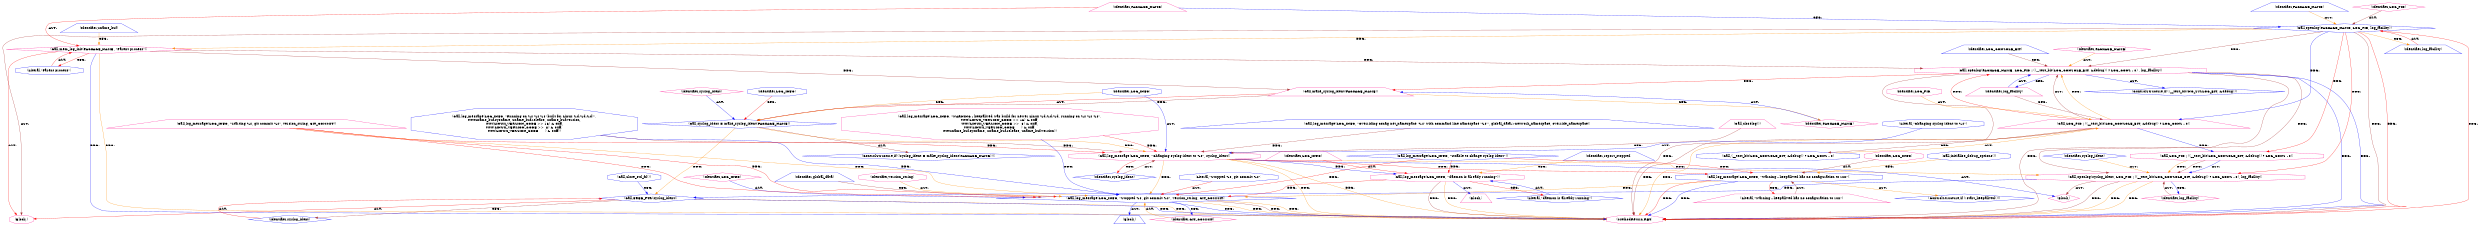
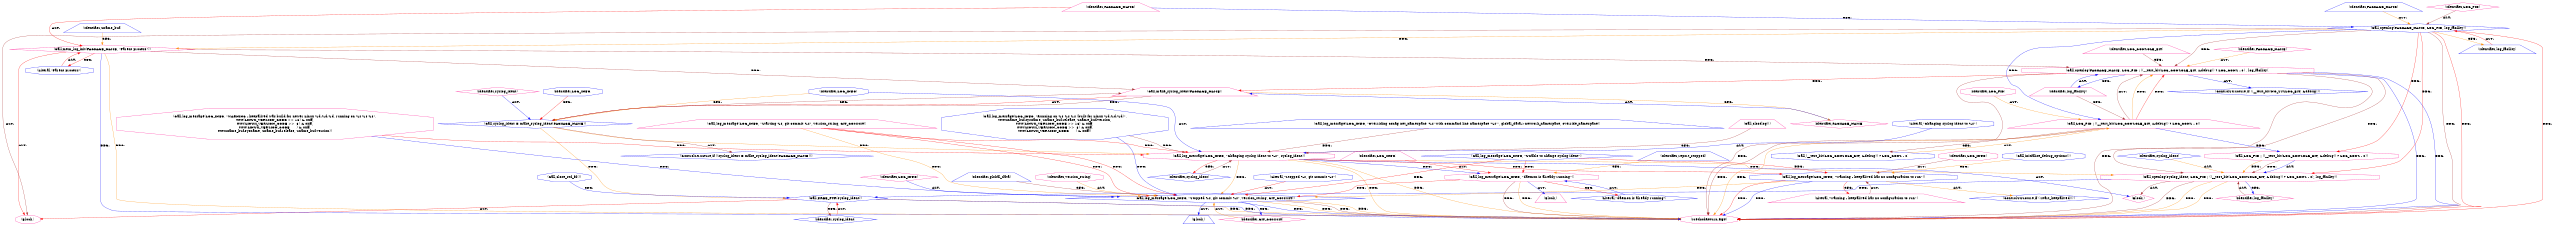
  digraph {
    node [color=deeppink shape=diamond]
    edge [color=darkorange]
    n1 [label="(Call,make_syslog_ident(PACKAGE_NAME))" shape=trapezium]
    n2 [color=blue label="(Call,syslog_ident = make_syslog_ident(PACKAGE_NAME))"]
    n3 [label="(Identifier,PACKAGE_NAME)"]
    n4 [label="(Call,log_message(LOG_INFO, \"Changing syslog ident to %s\", syslog_ident))" shape=octagon]
    n5 [color=blue label="(Call,FREE_PTR(syslog_ident))"]
    n6 [color=blue label="(ControlStructure,if ((syslog_ident = make_syslog_ident(PACKAGE_NAME))))"]
    n7 [label="(MethodReturn,RET)" shape=octagon]
    n8 [label="(Call,openlog(PACKAGE_NAME, LOG_PID | ((__test_bit(LOG_CONSOLE_BIT, &debug)) ? LOG_CONS : 0) , log_facility))" shape=octagon]
    n9 [label="(Call,openlog(syslog_ident, LOG_PID | ((__test_bit(LOG_CONSOLE_BIT, &debug)) ? LOG_CONS : 0), log_facility))" shape=octagon]
    n10 [color=blue label="(ControlStructure,if (!__test_bit(NO_SYSLOG_BIT, &debug)))"]
    n11 [label="(Identifier,log_facility)" shape=trapezium]
    n12 [label="(Block,)"]
    n13 [label="(Identifier,log_facility)"]
    n14 [label="(Call,LOG_PID | ((__test_bit(LOG_CONSOLE_BIT, &debug)) ? LOG_CONS : 0))" shape=trapezium]
    n15 [label="(Call,mem_log_init(PACKAGE_NAME, \"Parent process\"))"]
    n16 [color=blue label="(Literal,\"Parent process\")" shape=octagon]
    n17 [label="(Block,)" shape=octagon]
    n18 [color=blue label="(Call,openlog(PACKAGE_NAME, LOG_PID, log_facility))"]
    n19 [label="(Call,LOG_PID | ((__test_bit(LOG_CONSOLE_BIT, &debug)) ? LOG_CONS : 0))" shape=octagon]
    n20 [color=blue label="(Identifier,log_facility)" shape=trapezium]
    n21 [color=blue label="(Call,(__test_bit(LOG_CONSOLE_BIT, &debug)) ? LOG_CONS : 0)" shape=octagon]
    n22 [label="(Call,log_message(LOG_INFO, \"daemon is already running\"))" shape=octagon]
    n23 [color=blue label="(Call,log_message(LOG_INFO, \"Stopped %s, git commit %s\", version_string, GIT_COMMIT))"]
    n24 [color=blue label="(Call,log_message(LOG_INFO, \"Warning - keepalived has no configuration to run\"))" shape=octagon]
    n25 [color=blue label="(Identifier,syslog_ident)"]
    n26 [color=blue label="(Identifier,syslog_ident)"]
    n27 [label="(Block,)" shape=trapezium]
    n28 [color=blue label="(Literal,\"daemon is already running\")"]
    n29 [label="(Identifier,GIT_COMMIT)"]
    n30 [color=blue label="(Block,)" shape=trapezium]
    n31 [label="(Literal,\"Warning - keepalived has no configuration to run\")" shape=trapezium]
    n32 [color=blue label="(ControlStructure,if (!start_keepalived()))"]
    n33 [color=blue label="(Literal,\"Changing syslog ident to %s\")" shape=octagon]
    n34 [label="(Identifier,LOG_INFO)"]
    n35 [label="(Identifier,LOG_INFO)" shape=trapezium]
    n36 [color=blue label="(Identifier,global_data)" shape=trapezium]
    n37 [color=blue label="(Call,log_message(LOG_INFO, \"Running on %s %s %s (built for Linux %d.%d.%d)\",\n\t\t\t\t\tuname_buf.sysname, uname_buf.release, uname_buf.version,\n\t\t\t\t\t(LINUX_VERSION_CODE >> 16) & 0xff,\n\t\t\t\t\t(LINUX_VERSION_CODE >>  8) & 0xff,\n\t\t\t\t\t(LINUX_VERSION_CODE      ) & 0xff))" shape=octagon]
    n38 [color=blue label="(Identifier,LOG_INFO)" shape=octagon]
    n39 [label="(Identifier,LOG_PID)" shape=octagon]
    n40 [color=blue label="(Literal,\"Stopped %s, git commit %s\")" shape=octagon]
    n41 [color=blue label="(Identifier,uname_buf)" shape=trapezium]
    n42 [color=blue label="(Identifier,report_stopped)" shape=trapezium]
    n43 [label="(Call,log_message(LOG_INFO, \"WARNING - keepalived was build for newer Linux %d.%d.%d, running on %s %s %s\",\n\t\t\t\t\t(LINUX_VERSION_CODE >> 16) & 0xff,\n\t\t\t\t\t(LINUX_VERSION_CODE >>  8) & 0xff,\n\t\t\t\t\t(LINUX_VERSION_CODE      ) & 0xff,\n\t\t\t\t\tuname_buf.sysname, uname_buf.release, uname_buf.version))" shape=octagon]
    n44 [label="(Identifier,LOG_INFO)" shape=octagon]
-   n45 [color=blue label="(Identifier,LOG_CONSOLE_BIT)" shape=trapezium]
+   n45 [label="(Identifier,LOG_CONSOLE_BIT)" shape=trapezium]
    n46 [label="(Call,log_message(LOG_INFO, \"Starting %s, git commit %s\", version_string, GIT_COMMIT))" shape=trapezium]
    n47 [color=blue label="(Call,log_message(LOG_INFO, \"Overriding config net_namespace '%s' with command line namespace '%s'\", global_data->network_namespace, override_namespace))" shape=trapezium]
    n48 [label="(Identifier,PACKAGE_NAME)"]
    n49 [label="(Identifier,syslog_ident)"]
    n50 [label="(Identifier,PACKAGE_NAME)" shape=trapezium]
    n51 [color=blue label="(Identifier,PACKAGE_NAME)" shape=trapezium]
    n52 [color=blue label="(Call,initialise_debug_options())" shape=octagon]
    n53 [color=blue label="(Call,close_std_fd())" shape=octagon]
    n54 [color=blue label="(Call,log_message(LOG_INFO, \"Unable to change syslog ident\"))"]
    n55 [label="(Call,closelog())" shape=trapezium]
    n56 [label="(Identifier,version_string)" shape=octagon]
    n57 [label="(Identifier,LOG_PID)"]
    n58 [color=blue label="(Identifier,LOG_INFO)" shape=octagon]
    n59 [color=blue label="(Identifier,syslog_ident)"]
    n1 -> n2 [color=red label="AST: "]
    n1 -> n2 [color=brown label="DDG: "]
    n1 -> n3 [label="CFG: "]
+   n2 -> n1 [color=brown label="CFG: "]
    n2 -> n4 [label="DDG: "]
    n2 -> n5 [label="DDG: "]
    n2 -> n6 [color=brown label="AST: "]
    n3 -> n1 [color=blue label="AST: "]
    n4 -> n7 [label="DDG: "]
    n4 -> n7 [label="DDG: "]
    n4 -> n9 [label="DDG: "]
    n4 -> n12 [color=blue label="AST: "]
    n4 -> n22 [color=blue label="DDG: "]
    n4 -> n23 [label="DDG: "]
    n4 -> n24 [color=red label="DDG: "]
    n4 -> n25 [color=red label="CFG: "]
    n5 -> n7 [label="DDG: "]
    n5 -> n7 [color=blue label="DDG: "]
    n5 -> n17 [color=red label="AST: "]
    n5 -> n26 [color=brown label="CFG: "]
    n8 -> n1 [color=red label="DDG: "]
    n8 -> n7 [color=brown label="DDG: "]
    n8 -> n7 [color=blue label="DDG: "]
    n8 -> n7 [color=blue label="DDG: "]
    n8 -> n7 [color=brown label="DDG: "]
    n8 -> n9 [color=brown label="DDG: "]
    n8 -> n10 [color=blue label="AST: "]
    n8 -> n11 [color=blue label="CFG: "]
    n9 -> n5 [color=blue label="DDG: "]
    n9 -> n7 [color=brown label="DDG: "]
    n9 -> n7 [label="DDG: "]
    n9 -> n7 [label="DDG: "]
    n9 -> n12 [color=brown label="AST: "]
    n9 -> n13 [color=blue label="CFG: "]
    n11 -> n8 [color=blue label="AST: "]
    n11 -> n14 [color=brown label="CFG: "]
    n13 -> n9 [color=brown label="AST: "]
    n14 -> n7 [label="DDG: "]
    n14 -> n7 [color=brown label="DDG: "]
    n14 -> n8 [color=brown label="AST: "]
    n14 -> n8 [label="DDG: "]
    n14 -> n8 [color=red label="DDG: "]
    n14 -> n19 [color=blue label="DDG: "]
    n14 -> n21 [color=brown label="CFG: "]
    n15 -> n1 [color=brown label="DDG: "]
    n15 -> n7 [color=blue label="DDG: "]
    n15 -> n7 [label="DDG: "]
    n15 -> n8 [color=brown label="DDG: "]
    n15 -> n16 [color=red label="CFG: "]
    n15 -> n17 [color=red label="AST: "]
    n16 -> n15 [color=red label="AST: "]
    n18 -> n7 [color=brown label="DDG: "]
    n18 -> n7 [color=red label="DDG: "]
    n18 -> n7 [color=red label="DDG: "]
    n18 -> n8 [color=brown label="DDG: "]
    n18 -> n9 [color=red label="DDG: "]
    n18 -> n14 [color=blue label="DDG: "]
    n18 -> n15 [label="DDG: "]
    n18 -> n17 [color=brown label="AST: "]
    n18 -> n19 [color=red label="DDG: "]
    n18 -> n20 [label="CFG: "]
    n19 -> n9 [color=blue label="AST: "]
    n19 -> n9 [label="DDG: "]
    n19 -> n9 [color=brown label="DDG: "]
    n20 -> n18 [color=red label="AST: "]
    n21 -> n14 [label="AST: "]
    n22 -> n7 [color=brown label="DDG: "]
    n22 -> n7 [label="DDG: "]
    n22 -> n23 [color=red label="DDG: "]
    n22 -> n27 [color=blue label="AST: "]
    n22 -> n28 [color=red label="CFG: "]
    n23 -> n7 [label="DDG: "]
    n23 -> n7 [color=brown label="DDG: "]
    n23 -> n7 [label="DDG: "]
    n23 -> n7 [color=blue label="DDG: "]
    n23 -> n29 [color=blue label="CFG: "]
    n23 -> n30 [color=blue label="AST: "]
    n24 -> n7 [color=red label="DDG: "]
    n24 -> n7 [color=blue label="DDG: "]
    n24 -> n23 [label="DDG: "]
    n24 -> n31 [color=red label="CFG: "]
    n24 -> n32 [label="AST: "]
    n25 -> n4 [color=brown label="AST: "]
    n26 -> n5 [color=red label="AST: "]
    n28 -> n22 [color=blue label="AST: "]
    n29 -> n23 [label="AST: "]
    n31 -> n24 [color=brown label="AST: "]
    n33 -> n4 [color=blue label="AST: "]
    n34 -> n23 [color=blue label="AST: "]
    n35 -> n22 [color=red label="AST: "]
    n36 -> n23 [color=brown label="CFG: "]
    n37 -> n4 [color=brown label="DDG: "]
    n37 -> n23 [color=blue label="DDG: "]
    n38 -> n2 [label="CFG: "]
    n38 -> n4 [color=blue label="AST: "]
    n39 -> n14 [label="AST: "]
    n40 -> n23 [color=red label="AST: "]
    n41 -> n15 [label="CFG: "]
    n42 -> n22 [label="CFG: "]
    n43 -> n4 [color=red label="DDG: "]
    n43 -> n23 [color=blue label="DDG: "]
    n44 -> n24 [color=brown label="AST: "]
    n45 -> n8 [color=brown label="CFG: "]
    n46 -> n4 [color=red label="DDG: "]
    n46 -> n23 [color=red label="DDG: "]
    n46 -> n23 [color=red label="DDG: "]
    n46 -> n23 [label="DDG: "]
    n47 -> n4 [color=brown label="DDG: "]
    n48 -> n8 [label="AST: "]
    n49 -> n2 [color=blue label="AST: "]
    n50 -> n15 [color=red label="AST: "]
    n50 -> n18 [color=blue label="CFG: "]
    n51 -> n18 [label="AST: "]
    n52 -> n24 [label="CFG: "]
    n53 -> n5 [color=blue label="CFG: "]
    n54 -> n22 [color=red label="DDG: "]
    n54 -> n23 [color=red label="DDG: "]
    n54 -> n24 [color=red label="DDG: "]
    n55 -> n4 [color=brown label="CFG: "]
    n56 -> n23 [label="AST: "]
    n57 -> n18 [color=brown label="AST: "]
    n58 -> n2 [color=red label="CFG: "]
    n59 -> n9 [label="AST: "]
  }
